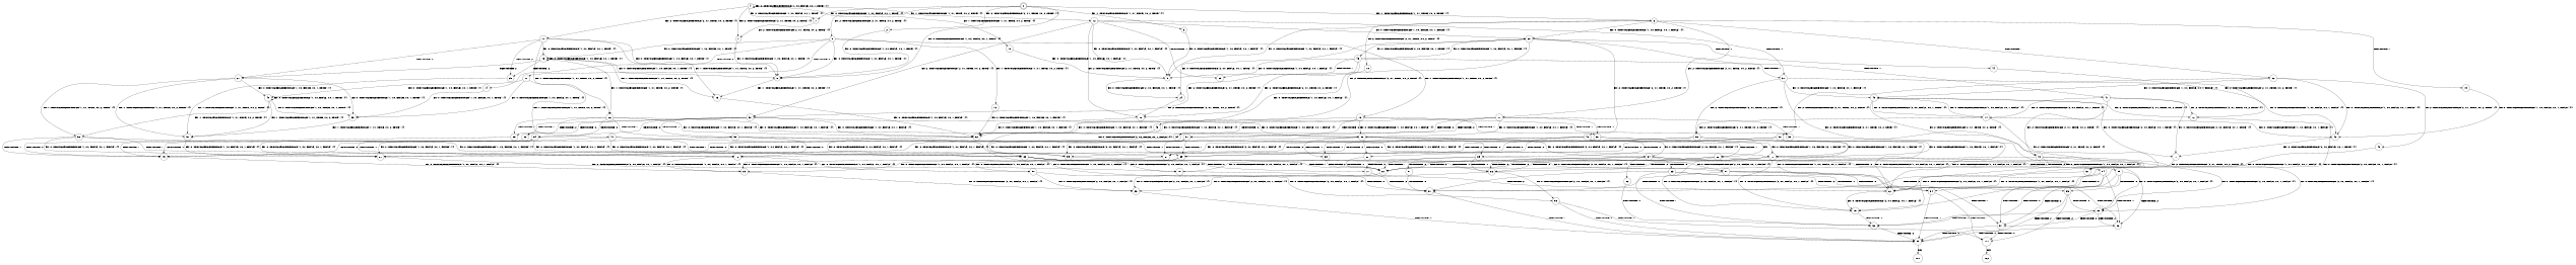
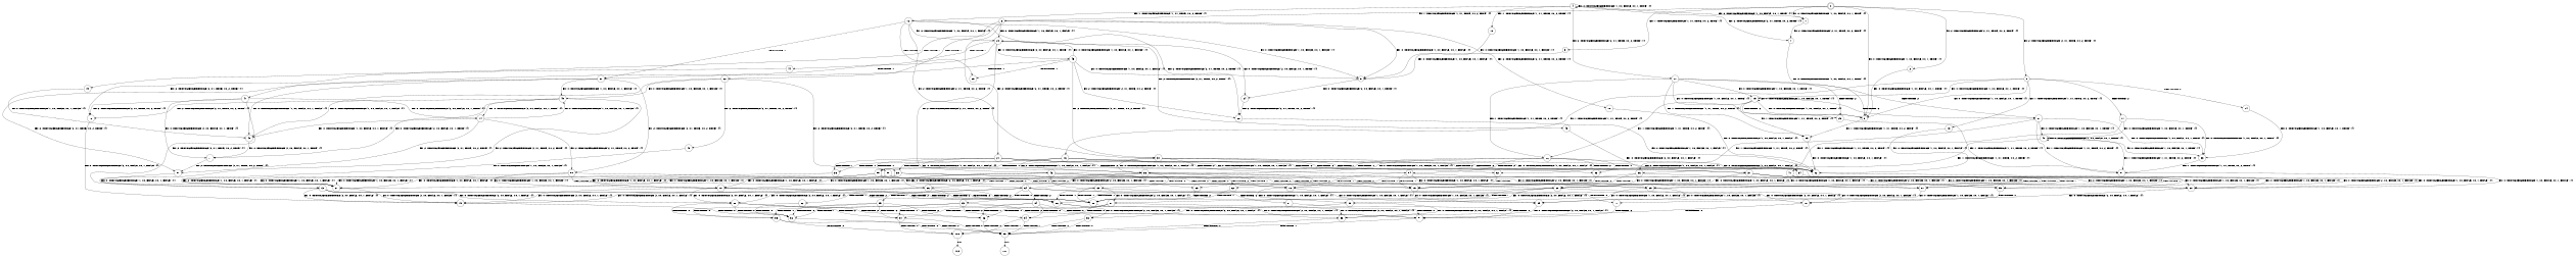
  digraph {
    node [shape=circle]
    0 [peripheries=2]
    1
    2
    3
    5
    6
    8
    7
    9
    4
    10
    11
    12
    13
    14
    15
    16
    17
    18
    19
    20
    21
    22
    23
    24
    25
    26
    27
    28
    29
    30
    31
    32
    33
    34
    35
    36
    37
    38
    40
    41
    42
    43
    44
    45
    46
    47
    48
    49
    50
    51
    52
    53
    54
    55
    56
    57
    58
    59
    60
    61
    62
    63
    64
    65
    66
    67
    68
    69
    70
    71
    72
    73
    74
    75
    76
    77
    78
    79
    80
    81
    82
    83
    84
    85
    86
    87
    88
    89
    90
    91
    92
    93
    94
    95
    96
    97
    98
    99
    100
    n101 [label=701]
    102
    0 -> 1 [label="EX !0 !ATOMIC_EXCH_BRANCH (1, +0, FALSE, +0, 1, TRUE) !{}"]
    0 -> 2 [label="EX !2 !ATOMIC_EXCH_BRANCH (2, +1, TRUE, +0, 2, TRUE) !{}"]
    0 -> 3 [label="EX !1 !ATOMIC_EXCH_BRANCH (1, +1, TRUE, +0, 2, TRUE) !{}"]
    0 -> 5 [label="EX !2 !ATOMIC_EXCH_BRANCH (2, +1, TRUE, +0, 2, TRUE) !{}"]
    0 -> 6 [label="EX !1 !ATOMIC_EXCH_BRANCH (1, +1, TRUE, +0, 2, TRUE) !{}"]
    0 -> 8 [label="EX !0 !ATOMIC_EXCH_BRANCH (1, +0, FALSE, +0, 1, TRUE) !{}"]
    1 -> 7 [label="EX !2 !ATOMIC_EXCH_BRANCH (2, +1, TRUE, +0, 2, TRUE) !{}"]
    2 -> 8 [label="EX !0 !ATOMIC_EXCH_BRANCH (1, +0, FALSE, +0, 1, TRUE) !{}"]
    3 -> 9 [label="EX !0 !ATOMIC_EXCH_BRANCH (1, +0, FALSE, +0, 1, FALSE) !{}"]
    5 -> 8 [label="EX !0 !ATOMIC_EXCH_BRANCH (1, +0, FALSE, +0, 1, TRUE) !{}"]
    5 -> 13 [label="EX !1 !ATOMIC_EXCH_BRANCH (1, +1, TRUE, +0, 2, TRUE) !{}"]
    5 -> 14 [label="TERMINATE !2"]
    5 -> 15 [label="EX !0 !ATOMIC_EXCH_BRANCH (1, +0, FALSE, +0, 1, TRUE) !{}"]
    5 -> 16 [label="EX !1 !ATOMIC_EXCH_BRANCH (1, +1, TRUE, +0, 2, TRUE) !{}"]
    5 -> 17 [label="TERMINATE !2"]
    6 -> 9 [label="EX !0 !ATOMIC_EXCH_BRANCH (1, +0, FALSE, +0, 1, FALSE) !{}"]
    6 -> 18 [label="EX !2 !ATOMIC_EXCH_BRANCH (2, +1, TRUE, +0, 2, TRUE) !{}"]
    6 -> 19 [label="TERMINATE !1"]
    6 -> 20 [label="EX !0 !ATOMIC_EXCH_BRANCH (1, +0, FALSE, +0, 1, FALSE) !{}"]
    6 -> 21 [label="EX !2 !ATOMIC_EXCH_BRANCH (2, +1, TRUE, +0, 2, TRUE) !{}"]
    6 -> 22 [label="TERMINATE !1"]
    8 -> 23 [label="EX !1 !ATOMIC_EXCH_BRANCH (1, +1, TRUE, +0, 2, TRUE) !{}"]
    7 -> 8 [label="EX !0 !ATOMIC_EXCH_BRANCH (1, +0, FALSE, +0, 1, TRUE) !{}"]
    9 -> 24 [label="EX !0 !ATOMIC_EXCH_BRANCH (2, +0, FALSE, +0, 1, TRUE) !{}"]
    4 -> 1 [label="EX !0 !ATOMIC_EXCH_BRANCH (1, +0, FALSE, +0, 1, TRUE) !{}"]
    4 -> 7 [label="EX !2 !ATOMIC_EXCH_BRANCH (2, +1, TRUE, +0, 2, TRUE) !{}"]
    4 -> 4 [label="EX !0 !ATOMIC_EXCH_BRANCH (1, +0, FALSE, +0, 1, TRUE) !{}"]
    4 -> 10 [label="EX !1 !ATOMIC_EXCH_BRANCH (1, +1, TRUE, +0, 2, TRUE) !{}"]
    4 -> 11 [label="EX !2 !ATOMIC_EXCH_BRANCH (2, +1, TRUE, +0, 2, TRUE) !{}"]
    4 -> 12 [label="EX !1 !ATOMIC_EXCH_BRANCH (1, +1, TRUE, +0, 2, TRUE) !{}"]
    10 -> 9 [label="EX !0 !ATOMIC_EXCH_BRANCH (1, +0, FALSE, +0, 1, FALSE) !{}"]
    11 -> 8 [label="EX !0 !ATOMIC_EXCH_BRANCH (1, +0, FALSE, +0, 1, TRUE) !{}"]
    11 -> 15 [label="EX !0 !ATOMIC_EXCH_BRANCH (1, +0, FALSE, +0, 1, TRUE) !{}"]
    11 -> 23 [label="EX !1 !ATOMIC_EXCH_BRANCH (1, +1, TRUE, +0, 2, TRUE) !{}"]
    11 -> 25 [label="TERMINATE !2"]
    11 -> 26 [label="EX !1 !ATOMIC_EXCH_BRANCH (1, +1, TRUE, +0, 2, TRUE) !{}"]
    11 -> 27 [label="TERMINATE !2"]
    12 -> 9 [label="EX !0 !ATOMIC_EXCH_BRANCH (1, +0, FALSE, +0, 1, FALSE) !{}"]
    12 -> 20 [label="EX !0 !ATOMIC_EXCH_BRANCH (1, +0, FALSE, +0, 1, FALSE) !{}"]
    12 -> 28 [label="EX !2 !ATOMIC_EXCH_BRANCH (2, +1, TRUE, +0, 2, TRUE) !{}"]
    12 -> 29 [label="TERMINATE !1"]
    12 -> 30 [label="EX !2 !ATOMIC_EXCH_BRANCH (2, +1, TRUE, +0, 2, TRUE) !{}"]
    12 -> 31 [label="TERMINATE !1"]
    13 -> 32 [label="EX !0 !ATOMIC_EXCH_BRANCH (1, +0, FALSE, +0, 1, FALSE) !{}"]
    14 -> 33 [label="EX !0 !ATOMIC_EXCH_BRANCH (1, +0, FALSE, +0, 1, TRUE) !{}"]
    15 -> 8 [label="EX !0 !ATOMIC_EXCH_BRANCH (1, +0, FALSE, +0, 1, TRUE) !{}"]
    15 -> 15 [label="EX !0 !ATOMIC_EXCH_BRANCH (1, +0, FALSE, +0, 1, TRUE) !{}"]
    15 -> 23 [label="EX !1 !ATOMIC_EXCH_BRANCH (1, +1, TRUE, +0, 2, TRUE) !{}"]
    15 -> 25 [label="TERMINATE !2"]
    15 -> 26 [label="EX !1 !ATOMIC_EXCH_BRANCH (1, +1, TRUE, +0, 2, TRUE) !{}"]
    15 -> 27 [label="TERMINATE !2"]
    16 -> 32 [label="EX !0 !ATOMIC_EXCH_BRANCH (1, +0, FALSE, +0, 1, FALSE) !{}"]
    16 -> 34 [label="TERMINATE !2"]
    16 -> 35 [label="TERMINATE !1"]
    16 -> 36 [label="EX !0 !ATOMIC_EXCH_BRANCH (1, +0, FALSE, +0, 1, FALSE) !{}"]
    16 -> 37 [label="TERMINATE !2"]
    16 -> 38 [label="TERMINATE !1"]
    17 -> 33 [label="EX !0 !ATOMIC_EXCH_BRANCH (1, +0, FALSE, +0, 1, TRUE) !{}"]
    17 -> 40 [label="EX !0 !ATOMIC_EXCH_BRANCH (1, +0, FALSE, +0, 1, TRUE) !{}"]
    17 -> 41 [label="EX !1 !ATOMIC_EXCH_BRANCH (1, +1, TRUE, +0, 2, TRUE) !{}"]
    18 -> 32 [label="EX !0 !ATOMIC_EXCH_BRANCH (1, +0, FALSE, +0, 1, FALSE) !{}"]
    19 -> 42 [label="EX !0 !ATOMIC_EXCH_BRANCH (1, +0, FALSE, +0, 1, FALSE) !{}"]
    20 -> 24 [label="EX !0 !ATOMIC_EXCH_BRANCH (2, +0, FALSE, +0, 1, TRUE) !{}"]
    20 -> 43 [label="EX !2 !ATOMIC_EXCH_BRANCH (2, +1, TRUE, +0, 2, TRUE) !{}"]
    20 -> 44 [label="TERMINATE !1"]
    20 -> 45 [label="EX !0 !ATOMIC_EXCH_BRANCH (2, +0, FALSE, +0, 1, TRUE) !{}"]
    20 -> 46 [label="EX !2 !ATOMIC_EXCH_BRANCH (2, +1, TRUE, +0, 2, TRUE) !{}"]
    20 -> 47 [label="TERMINATE !1"]
    21 -> 32 [label="EX !0 !ATOMIC_EXCH_BRANCH (1, +0, FALSE, +0, 1, FALSE) !{}"]
    21 -> 34 [label="TERMINATE !2"]
    21 -> 35 [label="TERMINATE !1"]
    21 -> 36 [label="EX !0 !ATOMIC_EXCH_BRANCH (1, +0, FALSE, +0, 1, FALSE) !{}"]
    21 -> 37 [label="TERMINATE !2"]
    21 -> 38 [label="TERMINATE !1"]
    22 -> 42 [label="EX !0 !ATOMIC_EXCH_BRANCH (1, +0, FALSE, +0, 1, FALSE) !{}"]
    22 -> 48 [label="EX !2 !ATOMIC_EXCH_BRANCH (2, +1, TRUE, +0, 2, TRUE) !{}"]
    22 -> 49 [label="EX !0 !ATOMIC_EXCH_BRANCH (1, +0, FALSE, +0, 1, FALSE) !{}"]
    22 -> 50 [label="EX !2 !ATOMIC_EXCH_BRANCH (2, +1, TRUE, +0, 2, TRUE) !{}"]
    23 -> 32 [label="EX !0 !ATOMIC_EXCH_BRANCH (1, +0, FALSE, +0, 1, FALSE) !{}"]
    24 -> 28 [label="EX !2 !ATOMIC_EXCH_BRANCH (2, +1, TRUE, +0, 2, TRUE) !{}"]
    25 -> 51 [label="EX !1 !ATOMIC_EXCH_BRANCH (1, +1, TRUE, +0, 2, TRUE) !{}"]
    26 -> 32 [label="EX !0 !ATOMIC_EXCH_BRANCH (1, +0, FALSE, +0, 1, FALSE) !{}"]
    26 -> 36 [label="EX !0 !ATOMIC_EXCH_BRANCH (1, +0, FALSE, +0, 1, FALSE) !{}"]
    26 -> 52 [label="TERMINATE !2"]
    26 -> 53 [label="TERMINATE !1"]
    26 -> 54 [label="TERMINATE !2"]
    26 -> 55 [label="TERMINATE !1"]
    27 -> 33 [label="EX !0 !ATOMIC_EXCH_BRANCH (1, +0, FALSE, +0, 1, TRUE) !{}"]
    27 -> 40 [label="EX !0 !ATOMIC_EXCH_BRANCH (1, +0, FALSE, +0, 1, TRUE) !{}"]
    27 -> 51 [label="EX !1 !ATOMIC_EXCH_BRANCH (1, +1, TRUE, +0, 2, TRUE) !{}"]
    27 -> 56 [label="EX !1 !ATOMIC_EXCH_BRANCH (1, +1, TRUE, +0, 2, TRUE) !{}"]
    28 -> 32 [label="EX !0 !ATOMIC_EXCH_BRANCH (1, +0, FALSE, +0, 1, FALSE) !{}"]
    30 -> 32 [label="EX !0 !ATOMIC_EXCH_BRANCH (1, +0, FALSE, +0, 1, FALSE) !{}"]
    30 -> 36 [label="EX !0 !ATOMIC_EXCH_BRANCH (1, +0, FALSE, +0, 1, FALSE) !{}"]
    30 -> 52 [label="TERMINATE !2"]
    30 -> 53 [label="TERMINATE !1"]
    30 -> 54 [label="TERMINATE !2"]
    30 -> 55 [label="TERMINATE !1"]
    31 -> 42 [label="EX !0 !ATOMIC_EXCH_BRANCH (1, +0, FALSE, +0, 1, FALSE) !{}"]
    31 -> 49 [label="EX !0 !ATOMIC_EXCH_BRANCH (1, +0, FALSE, +0, 1, FALSE) !{}"]
    31 -> 57 [label="EX !2 !ATOMIC_EXCH_BRANCH (2, +1, TRUE, +0, 2, TRUE) !{}"]
    31 -> 58 [label="EX !2 !ATOMIC_EXCH_BRANCH (2, +1, TRUE, +0, 2, TRUE) !{}"]
    32 -> 59 [label="EX !0 !ATOMIC_EXCH_BRANCH (2, +0, FALSE, +0, 1, FALSE) !{}"]
    33 -> 51 [label="EX !1 !ATOMIC_EXCH_BRANCH (1, +1, TRUE, +0, 2, TRUE) !{}"]
    34 -> 60 [label="EX !0 !ATOMIC_EXCH_BRANCH (1, +0, FALSE, +0, 1, FALSE) !{}"]
    35 -> 61 [label="EX !0 !ATOMIC_EXCH_BRANCH (1, +0, FALSE, +0, 1, FALSE) !{}"]
    36 -> 59 [label="EX !0 !ATOMIC_EXCH_BRANCH (2, +0, FALSE, +0, 1, FALSE) !{}"]
-   36 -> 62 [label="TERMINATE !8"]
+   36 -> 62 [label="TERMINATE !2"]
    36 -> 63 [label="TERMINATE !1"]
    36 -> 64 [label="EX !0 !ATOMIC_EXCH_BRANCH (2, +0, FALSE, +0, 1, FALSE) !{}"]
    36 -> 65 [label="TERMINATE !2"]
    36 -> 66 [label="TERMINATE !1"]
    37 -> 60 [label="EX !0 !ATOMIC_EXCH_BRANCH (1, +0, FALSE, +0, 1, FALSE) !{}"]
    37 -> 67 [label="TERMINATE !1"]
    37 -> 68 [label="EX !0 !ATOMIC_EXCH_BRANCH (1, +0, FALSE, +0, 1, FALSE) !{}"]
    37 -> 69 [label="TERMINATE !1"]
    38 -> 61 [label="EX !0 !ATOMIC_EXCH_BRANCH (1, +0, FALSE, +0, 1, FALSE) !{}"]
    38 -> 67 [label="TERMINATE !2"]
    38 -> 69 [label="TERMINATE !2"]
    38 -> 70 [label="EX !0 !ATOMIC_EXCH_BRANCH (1, +0, FALSE, +0, 1, FALSE) !{}"]
    40 -> 33 [label="EX !0 !ATOMIC_EXCH_BRANCH (1, +0, FALSE, +0, 1, TRUE) !{}"]
    40 -> 40 [label="EX !0 !ATOMIC_EXCH_BRANCH (1, +0, FALSE, +0, 1, TRUE) !{}"]
    40 -> 51 [label="EX !1 !ATOMIC_EXCH_BRANCH (1, +1, TRUE, +0, 2, TRUE) !{}"]
    40 -> 56 [label="EX !1 !ATOMIC_EXCH_BRANCH (1, +1, TRUE, +0, 2, TRUE) !{}"]
    41 -> 60 [label="EX !0 !ATOMIC_EXCH_BRANCH (1, +0, FALSE, +0, 1, FALSE) !{}"]
    41 -> 67 [label="TERMINATE !1"]
    41 -> 68 [label="EX !0 !ATOMIC_EXCH_BRANCH (1, +0, FALSE, +0, 1, FALSE) !{}"]
    41 -> 69 [label="TERMINATE !1"]
    42 -> 71 [label="EX !0 !ATOMIC_EXCH_BRANCH (2, +0, FALSE, +0, 1, TRUE) !{}"]
    43 -> 59 [label="EX !0 !ATOMIC_EXCH_BRANCH (2, +0, FALSE, +0, 1, FALSE) !{}"]
    44 -> 72 [label="EX !2 !ATOMIC_EXCH_BRANCH (2, +1, TRUE, +0, 2, TRUE) !{}"]
    45 -> 9 [label="EX !0 !ATOMIC_EXCH_BRANCH (1, +0, FALSE, +0, 1, FALSE) !{}"]
    45 -> 20 [label="EX !0 !ATOMIC_EXCH_BRANCH (1, +0, FALSE, +0, 1, FALSE) !{}"]
    45 -> 28 [label="EX !2 !ATOMIC_EXCH_BRANCH (2, +1, TRUE, +0, 2, TRUE) !{}"]
    45 -> 29 [label="TERMINATE !1"]
    45 -> 30 [label="EX !2 !ATOMIC_EXCH_BRANCH (2, +1, TRUE, +0, 2, TRUE) !{}"]
    45 -> 31 [label="TERMINATE !1"]
    46 -> 59 [label="EX !0 !ATOMIC_EXCH_BRANCH (2, +0, FALSE, +0, 1, FALSE) !{}"]
    46 -> 62 [label="TERMINATE !2"]
    46 -> 63 [label="TERMINATE !1"]
    46 -> 64 [label="EX !0 !ATOMIC_EXCH_BRANCH (2, +0, FALSE, +0, 1, FALSE) !{}"]
    46 -> 65 [label="TERMINATE !2"]
    46 -> 66 [label=exit]
    47 -> 71 [label="EX !0 !ATOMIC_EXCH_BRANCH (2, +0, FALSE, +0, 1, TRUE) !{}"]
    47 -> 72 [label="EX !2 !ATOMIC_EXCH_BRANCH (2, +1, TRUE, +0, 2, TRUE) !{}"]
    47 -> 73 [label="EX !2 !ATOMIC_EXCH_BRANCH (2, +1, TRUE, +0, 2, TRUE) !{}"]
    47 -> 74 [label="EX !0 !ATOMIC_EXCH_BRANCH (2, +0, FALSE, +0, 1, TRUE) !{}"]
    48 -> 61 [label="EX !0 !ATOMIC_EXCH_BRANCH (1, +0, FALSE, +0, 1, FALSE) !{}"]
    49 -> 71 [label="EX !0 !ATOMIC_EXCH_BRANCH (2, +0, FALSE, +0, 1, TRUE) !{}"]
    49 -> 72 [label="EX !2 !ATOMIC_EXCH_BRANCH (2, +1, TRUE, +0, 2, TRUE) !{}"]
    49 -> 73 [label="EX !2 !ATOMIC_EXCH_BRANCH (2, +1, TRUE, +0, 2, TRUE) !{}"]
    49 -> 74 [label="EX !0 !ATOMIC_EXCH_BRANCH (2, +0, FALSE, +0, 1, TRUE) !{}"]
    50 -> 61 [label="EX !0 !ATOMIC_EXCH_BRANCH (1, +0, FALSE, +0, 1, FALSE) !{}"]
    50 -> 67 [label="TERMINATE !2"]
    50 -> 69 [label="TERMINATE !2"]
    50 -> 70 [label="EX !0 !ATOMIC_EXCH_BRANCH (1, +0, FALSE, +0, 1, FALSE) !{}"]
    51 -> 60 [label="EX !0 !ATOMIC_EXCH_BRANCH (1, +0, FALSE, +0, 1, FALSE) !{}"]
    52 -> 75 [label="TERMINATE !1"]
    53 -> 75 [label="TERMINATE !2"]
    54 -> 60 [label="EX !0 !ATOMIC_EXCH_BRANCH (1, +0, FALSE, +0, 1, FALSE) !{}"]
    54 -> 68 [label="EX !0 !ATOMIC_EXCH_BRANCH (1, +0, FALSE, +0, 1, FALSE) !{}"]
    54 -> 75 [label="TERMINATE !1"]
    54 -> 76 [label="TERMINATE !1"]
    55 -> 61 [label="EX !0 !ATOMIC_EXCH_BRANCH (1, +0, FALSE, +0, 1, FALSE) !{}"]
    55 -> 70 [label="EX !0 !ATOMIC_EXCH_BRANCH (1, +0, FALSE, +0, 1, FALSE) !{}"]
    55 -> 75 [label="TERMINATE !2"]
    55 -> 76 [label="TERMINATE !2"]
    56 -> 60 [label="EX !0 !ATOMIC_EXCH_BRANCH (1, +0, FALSE, +0, 1, FALSE) !{}"]
    56 -> 68 [label="EX !0 !ATOMIC_EXCH_BRANCH (1, +0, FALSE, +0, 1, FALSE) !{}"]
    56 -> 75 [label="TERMINATE !1"]
    56 -> 76 [label="TERMINATE !1"]
    57 -> 61 [label="EX !0 !ATOMIC_EXCH_BRANCH (1, +0, FALSE, +0, 1, FALSE) !{}"]
    58 -> 61 [label="EX !0 !ATOMIC_EXCH_BRANCH (1, +0, FALSE, +0, 1, FALSE) !{}"]
    58 -> 70 [label="EX !0 !ATOMIC_EXCH_BRANCH (1, +0, FALSE, +0, 1, FALSE) !{}"]
    58 -> 75 [label="TERMINATE !2"]
    58 -> 76 [label="TERMINATE !2"]
    59 -> 77 [label="TERMINATE !0"]
    60 -> 78 [label="EX !0 !ATOMIC_EXCH_BRANCH (2, +0, FALSE, +0, 1, FALSE) !{}"]
    61 -> 79 [label="EX !0 !ATOMIC_EXCH_BRANCH (2, +0, FALSE, +0, 1, FALSE) !{}"]
    62 -> 80 [label="TERMINATE !1"]
    63 -> 80 [label="TERMINATE !2"]
    64 -> 77 [label="TERMINATE !0"]
    64 -> 81 [label="TERMINATE !2"]
    64 -> 82 [label="TERMINATE !1"]
    64 -> 83 [label="TERMINATE !0"]
    64 -> 84 [label="TERMINATE !2"]
    64 -> 85 [label="TERMINATE !1"]
    65 -> 78 [label="EX !0 !ATOMIC_EXCH_BRANCH (2, +0, FALSE, +0, 1, FALSE) !{}"]
    65 -> 80 [label="TERMINATE !1"]
    65 -> 86 [label="TERMINATE !1"]
    65 -> 87 [label="EX !0 !ATOMIC_EXCH_BRANCH (2, +0, FALSE, +0, 1, FALSE) !{}"]
    66 -> 79 [label="EX !0 !ATOMIC_EXCH_BRANCH (2, +0, FALSE, +0, 1, FALSE) !{}"]
    66 -> 80 [label="TERMINATE !2"]
    66 -> 86 [label="TERMINATE !2"]
    66 -> 88 [label="EX !0 !ATOMIC_EXCH_BRANCH (2, +0, FALSE, +0, 1, FALSE) !{}"]
    67 -> 89 [label="EX !0 !ATOMIC_EXCH_BRANCH (1, +0, FALSE, +0, 1, FALSE) !{}"]
    68 -> 78 [label="EX !0 !ATOMIC_EXCH_BRANCH (2, +0, FALSE, +0, 1, FALSE) !{}"]
    68 -> 80 [label="TERMINATE !1"]
    68 -> 86 [label="TERMINATE !1"]
    68 -> 87 [label="EX !0 !ATOMIC_EXCH_BRANCH (2, +0, FALSE, +0, 1, FALSE) !{}"]
    69 -> 89 [label="EX !0 !ATOMIC_EXCH_BRANCH (1, +0, FALSE, +0, 1, FALSE) !{}"]
    69 -> 90 [label="EX !0 !ATOMIC_EXCH_BRANCH (1, +0, FALSE, +0, 1, FALSE) !{}"]
    70 -> 79 [label="EX !0 !ATOMIC_EXCH_BRANCH (2, +0, FALSE, +0, 1, FALSE) !{}"]
    70 -> 80 [label="TERMINATE !2"]
    70 -> 86 [label="TERMINATE !2"]
    70 -> 88 [label="EX !0 !ATOMIC_EXCH_BRANCH (2, +0, FALSE, +0, 1, FALSE) !{}"]
    71 -> 57 [label="EX !2 !ATOMIC_EXCH_BRANCH (2, +1, TRUE, +0, 2, TRUE) !{}"]
    72 -> 79 [label="EX !0 !ATOMIC_EXCH_BRANCH (2, +0, FALSE, +0, 1, FALSE) !{}"]
    73 -> 79 [label="EX !0 !ATOMIC_EXCH_BRANCH (2, +0, FALSE, +0, 1, FALSE) !{}"]
    73 -> 80 [label="TERMINATE !2"]
    73 -> 86 [label="TERMINATE !2"]
    73 -> 88 [label="EX !0 !ATOMIC_EXCH_BRANCH (2, +0, FALSE, +0, 1, FALSE) !{}"]
    74 -> 42 [label="EX !0 !ATOMIC_EXCH_BRANCH (1, +0, FALSE, +0, 1, FALSE) !{}"]
    74 -> 49 [label="EX !0 !ATOMIC_EXCH_BRANCH (1, +0, FALSE, +0, 1, FALSE) !{}"]
    74 -> 57 [label="EX !2 !ATOMIC_EXCH_BRANCH (2, +1, TRUE, +0, 2, TRUE) !{}"]
    74 -> 58 [label="EX !2 !ATOMIC_EXCH_BRANCH (2, +1, TRUE, +0, 2, TRUE) !{}"]
    75 -> 89 [label="EX !0 !ATOMIC_EXCH_BRANCH (1, +0, FALSE, +0, 1, FALSE) !{}"]
    76 -> 89 [label="EX !0 !ATOMIC_EXCH_BRANCH (1, +0, FALSE, +0, 1, FALSE) !{}"]
    76 -> 90 [label="EX !0 !ATOMIC_EXCH_BRANCH (1, +0, FALSE, +0, 1, FALSE) !{}"]
    77 -> 91 [label="TERMINATE !2"]
    78 -> 91 [label="TERMINATE !0"]
    79 -> 92 [label="TERMINATE !0"]
    80 -> 93 [label="EX !0 !ATOMIC_EXCH_BRANCH (2, +0, FALSE, +0, 1, FALSE) !{}"]
    81 -> 91 [label="TERMINATE !0"]
    82 -> 92 [label="TERMINATE !0"]
    83 -> 91 [label="TERMINATE !2"]
    83 -> 92 [label="TERMINATE !1"]
    83 -> 94 [label="TERMINATE !2"]
    83 -> 95 [label="TERMINATE !1"]
    84 -> 91 [label="TERMINATE !0"]
    84 -> 94 [label="TERMINATE !0"]
    84 -> 96 [label="TERMINATE !1"]
    84 -> 97 [label="TERMINATE !1"]
    85 -> 92 [label="TERMINATE !0"]
    85 -> 95 [label="TERMINATE !0"]
    85 -> 96 [label="TERMINATE !2"]
    85 -> 97 [label="TERMINATE !2"]
    86 -> 93 [label="EX !0 !ATOMIC_EXCH_BRANCH (2, +0, FALSE, +0, 1, FALSE) !{}"]
    86 -> 98 [label="EX !0 !ATOMIC_EXCH_BRANCH (2, +0, FALSE, +0, 1, FALSE) !{}"]
    87 -> 91 [label="TERMINATE !0"]
    87 -> 94 [label="TERMINATE !0"]
    87 -> 96 [label="TERMINATE !1"]
    87 -> 97 [label="TERMINATE !1"]
    88 -> 92 [label="TERMINATE !0"]
-   95 -> 88 [label="TERMINATE !0"]
+   88 -> 95 [label="TERMINATE !0"]
    88 -> 96 [label="TERMINATE !2"]
    88 -> 97 [label="TERMINATE !2"]
    89 -> 93 [label="EX !0 !ATOMIC_EXCH_BRANCH (2, +0, FALSE, +0, 1, FALSE) !{}"]
    90 -> 93 [label="EX !0 !ATOMIC_EXCH_BRANCH (2, +0, FALSE, +0, 1, FALSE) !{}"]
    90 -> 98 [label="EX !0 !ATOMIC_EXCH_BRANCH (2, +0, FALSE, +0, 1, FALSE) !{}"]
    91 -> 99 [label="TERMINATE !1"]
    92 -> 99 [label="TERMINATE !2"]
    93 -> 99 [label="TERMINATE !0"]
    94 -> 99 [label="TERMINATE !1"]
    94 -> 100 [label="TERMINATE !1"]
    95 -> 99 [label="TERMINATE !2"]
    95 -> 100 [label="TERMINATE !2"]
    96 -> 99 [label="TERMINATE !0"]
    97 -> 99 [label="TERMINATE !0"]
    97 -> 100 [label="TERMINATE !0"]
    98 -> 99 [label="TERMINATE !0"]
    98 -> 100 [label="TERMINATE !0"]
    99 -> n101 [label=exit]
    100 -> 102 [label=exit]
  }
